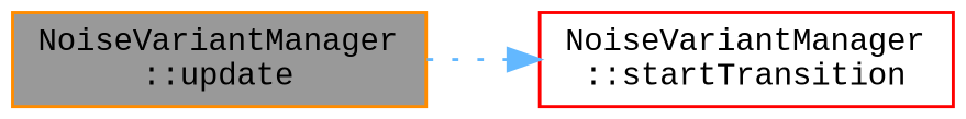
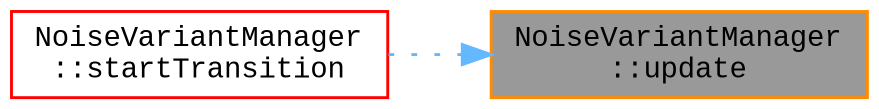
  digraph {
    rankdir=LR
    fontname="Liberation Mono"
    node [fontname="Liberation Mono" fontsize=10 shape=box style=filled]
    n1 [color=darkorange fillcolor=grey60 fontcolor=black height=0.2 label="NoiseVariantManager\l::update" width=0.4]
    n2 [color=red fillcolor=white height=0.2 label="NoiseVariantManager\l::startTransition" width=0.4]
-   n1 -> n2 [color=steelblue1 fontname="Liberation Mono" fontsize=10 labelfontname=Helvetica labelfontsize=10 style=dotted]
+   n2 -> n1 [color=steelblue1 fontname="Liberation Mono" fontsize=10 labelfontname=Helvetica labelfontsize=10 style=dotted]
  }
